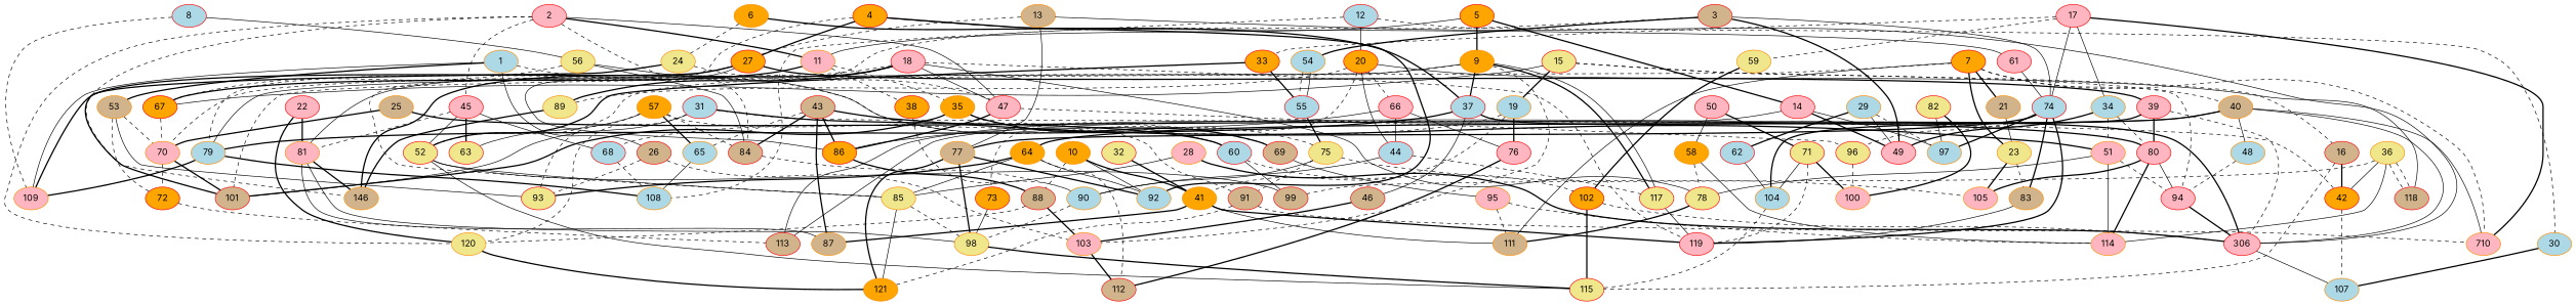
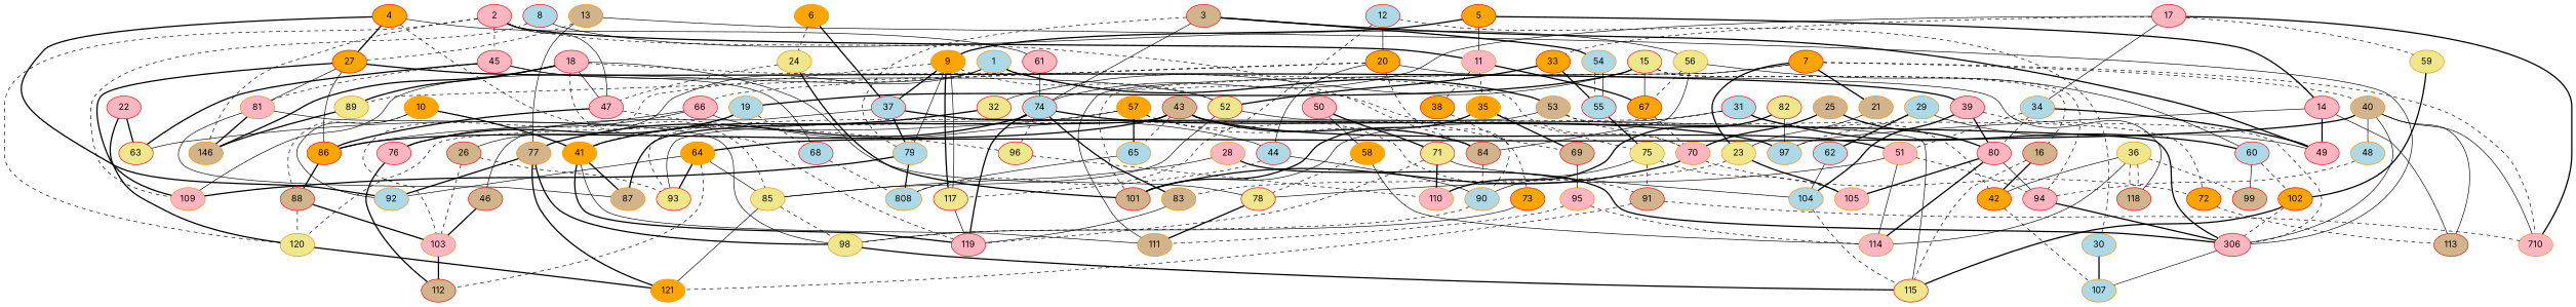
  graph {
    fontname=Inter
    node [color=red fillcolor=lightpink fontname=Inter style=filled]
    edge [fontname=Inter style=bold]
    1 [color=darkorange fillcolor=lightblue]
    26 [fillcolor=tan]
    53 [color=darkorange fillcolor=tan]
    69 [fillcolor=tan]
    109 [color=darkorange]
    103 [color=darkorange]
    93 [fillcolor=khaki]
    70 [color=darkorange]
    72 [fillcolor=orange]
    95 [color=darkorange]
    11 [color=darkorange]
    2
    45
    47
    84 [fillcolor=tan]
    n16 [color=darkorange fillcolor=tan label=146]
    120 [color=darkorange fillcolor=khaki]
    35 [color=darkorange fillcolor=orange]
    38 [fillcolor=orange]
    67 [fillcolor=orange]
    52 [fillcolor=khaki]
    68 [fillcolor=lightblue]
    81 [color=darkorange]
    63 [fillcolor=khaki]
    86 [fillcolor=orange]
    96 [fillcolor=khaki]
    90 [color=darkorange fillcolor=lightblue]
    121 [color=darkorange fillcolor=orange]
    3 [fillcolor=tan]
    49
    54 [color=darkorange fillcolor=lightblue]
    74 [fillcolor=lightblue]
    79 [color=darkorange fillcolor=lightblue]
    55 [fillcolor=lightblue]
    77 [color=darkorange fillcolor=tan]
    97 [color=darkorange fillcolor=lightblue]
    119
    83 [color=darkorange fillcolor=tan]
-   108 [color=darkorange fillcolor=lightblue]
+   108 [color=darkorange fillcolor=lightblue label=808]
    4 [fillcolor=orange]
    27 [fillcolor=orange]
    61
    85 [color=darkorange fillcolor=khaki]
    92 [color=darkorange fillcolor=lightblue]
    39
    98 [color=darkorange fillcolor=khaki]
    5 [fillcolor=orange]
    9 [color=darkorange fillcolor=orange]
    14
    37 [fillcolor=lightblue]
    117 [fillcolor=khaki]
    113 [fillcolor=tan]
    6 [color=darkorange fillcolor=orange]
    24 [color=darkorange fillcolor=khaki]
    101 [fillcolor=tan]
    n56 [label=306]
    46 [fillcolor=tan]
    7 [fillcolor=orange]
    21 [color=darkorange fillcolor=tan]
    23 [color=darkorange fillcolor=khaki]
    40 [color=darkorange fillcolor=tan]
    n62 [color=darkorange label=710]
    111 [color=darkorange fillcolor=tan]
    105 [color=darkorange]
    48 [color=darkorange fillcolor=lightblue]
    64 [color=darkorange fillcolor=orange]
    8 [fillcolor=lightblue]
    56 [color=darkorange fillcolor=khaki]
    60 [fillcolor=lightblue]
    115 [fillcolor=khaki]
    99 [fillcolor=tan]
    112 [fillcolor=tan]
    10 [color=darkorange fillcolor=orange]
    41 [color=darkorange fillcolor=orange]
    88 [fillcolor=tan]
    87 [color=darkorange fillcolor=tan]
    75 [color=darkorange fillcolor=khaki]
    12 [fillcolor=lightblue]
    20 [fillcolor=orange]
    30 [color=darkorange fillcolor=lightblue]
    89 [color=darkorange fillcolor=khaki]
    44 [fillcolor=lightblue]
    66
    73 [fillcolor=orange]
    118 [fillcolor=tan]
    107 [color=darkorange fillcolor=lightblue]
    13 [color=darkorange fillcolor=tan]
    15 [fillcolor=khaki]
    16 [fillcolor=tan]
    19 [color=darkorange fillcolor=lightblue]
    32 [fillcolor=khaki]
    94
    42 [fillcolor=orange]
    76
    17
    33 [fillcolor=orange]
    34 [color=darkorange fillcolor=lightblue]
    59 [color=darkorange fillcolor=khaki]
    80
    51 [color=darkorange]
    102 [fillcolor=orange]
    18
    78 [fillcolor=khaki]
    22
    31 [fillcolor=lightblue]
    25 [color=darkorange fillcolor=tan]
    114 [color=darkorange]
    104 [color=darkorange fillcolor=lightblue]
    28 [color=darkorange]
    29 [color=darkorange fillcolor=lightblue]
    62 [fillcolor=lightblue]
    91 [fillcolor=tan]
    36 [color=darkorange fillcolor=khaki]
    43 [fillcolor=tan]
    65 [color=darkorange fillcolor=lightblue]
-   100 [color=darkorange]
+   100 [color=darkorange label=110]
    58 [color=darkorange fillcolor=orange]
    50
    71 [fillcolor=khaki]
    57 [color=darkorange fillcolor=orange]
    82 [fillcolor=khaki]
    1 -- 26 [style=solid]
    1 -- 53
    1 -- 69 [style=dashed]
    1 -- 109 [style=solid]
    26 -- 103 [style=dashed]
    26 -- 93 [style=dashed]
    53 -- 93 [style=solid]
    53 -- 70 [style=dashed]
    53 -- 72 [style=dashed]
    69 -- 95 [style=solid]
    103 -- 112
    70 -- 72 [style=dashed]
    70 -- 101
    72 -- 113 [style=dashed]
    95 -- 111 [style=dashed]
    95 -- 114 [style=dashed]
    11 -- 35 [style=dashed]
    11 -- 38 [style=dashed]
    11 -- 67
    2 -- 11
    2 -- 45 [style=dashed]
    2 -- 47 [style=solid]
    2 -- 84 [style=dashed]
    2 -- n16 [style=dashed]
    2 -- 120 [style=dashed]
    45 -- 52 [style=solid]
    45 -- 68 [style=solid]
    45 -- 81 [style=dashed]
    45 -- 63
    47 -- 86
    47 -- 96 [style=dashed]
    84 -- 90 [style=dashed]
    120 -- 121
    35 -- 69
    35 -- 101
    35 -- 75 [style=dashed]
    38 -- 90 [style=dashed]
    67 -- 70 [style=dashed]
    52 -- 85 [style=solid]
    52 -- 115 [style=solid]
-   52 -- 99 [style=solid]
    68 -- 108 [style=dashed]
    81 -- n16
    81 -- 98 [style=solid]
    81 -- 87 [style=solid]
    86 -- 88
    96 -- 100 [style=dashed]
    90 -- 98 [style=dashed]
    3 -- 49
    3 -- 54
    3 -- 74 [style=solid]
    3 -- 79 [style=dashed]
    54 -- 55 [style=dashed]
    54 -- 55 [style=solid]
    74 -- 96 [style=dashed]
    74 -- 77
    74 -- 97
    74 -- 119
    74 -- 83
    79 -- 109
    79 -- 108
    55 -- 75
    77 -- 121
    77 -- 92
    77 -- 98
    83 -- 119 [style=solid]
    4 -- 27
    4 -- 61 [style=solid]
    4 -- 85 [style=dashed]
    4 -- 92
    27 -- 109
    27 -- 81 [style=solid]
    27 -- 86 [style=solid]
    27 -- 39
    61 -- 74 [style=solid]
    85 -- 121 [style=solid]
    85 -- 98 [style=dashed]
    39 -- n56 [style=dashed]
    39 -- 80
    39 -- 104
    98 -- 115
    5 -- 11 [style=solid]
    5 -- 9
    5 -- 14
    9 -- 103 [style=dashed]
    9 -- 52 [style=dashed]
    9 -- 79 [style=solid]
    9 -- 37
    9 -- 117
    9 -- 117 [style=solid]
    14 -- 49
    14 -- 97 [style=solid]
    14 -- 113 [style=solid]
    37 -- 79
    37 -- n56
    37 -- 46 [style=solid]
    117 -- 119 [style=solid]
    6 -- 37
    6 -- 24 [style=dashed]
    24 -- 47 [style=dashed]
    24 -- 101
    n56 -- 107 [style=solid]
    46 -- 103
    7 -- 101 [style=dashed]
    7 -- 21
    7 -- 23
    7 -- 40 [style=dashed]
    7 -- n62 [style=dashed]
    7 -- 111 [style=solid]
    21 -- 23 [style=solid]
    23 -- 83 [style=dashed]
    23 -- 105
    40 -- 113 [style=solid]
    40 -- n56 [style=solid]
    40 -- n62 [style=solid]
    40 -- 48 [style=solid]
    40 -- 64
    48 -- 94 [style=dashed]
    64 -- 93
    64 -- 85 [style=solid]
    64 -- 92 [style=solid]
    64 -- 112 [style=dashed]
    8 -- 109 [style=dashed]
    8 -- 56 [style=solid]
    56 -- 84 [style=solid]
    56 -- 67 [style=dashed]
    56 -- 60 [style=solid]
    60 -- 99 [style=solid]
    60 -- 102 [style=dashed]
    10 -- 92 [style=solid]
    10 -- 41
    10 -- 88 [style=dashed]
    41 -- 119
    41 -- 111 [style=solid]
    41 -- 87
    88 -- 103
    88 -- 120 [style=dashed]
    75 -- 90 [style=solid]
    75 -- 105 [style=dashed]
    75 -- 91 [style=dashed]
    12 -- 108 [style=dashed]
    12 -- 20 [style=solid]
    12 -- 30 [style=dashed]
    20 -- 89 [style=dashed]
    20 -- 44 [style=solid]
    20 -- 66 [style=dashed]
    20 -- 73 [style=dashed]
    20 -- 118 [style=solid]
    30 -- 107
    89 -- n16
    44 -- 90 [style=solid]
    44 -- 117 [style=dashed]
    66 -- 86 [style=solid]
    66 -- 44 [style=solid]
    66 -- 76 [style=solid]
    73 -- 98 [style=solid]
    13 -- 77 [style=solid]
    13 -- 27 [style=dashed]
    13 -- n56 [style=solid]
    15 -- 67 [style=solid]
    15 -- 16 [style=dashed]
    15 -- 19
+   15 -- 32 [style=solid]
    15 -- 94 [style=dashed]
    16 -- 115 [style=dashed]
    16 -- 42
    19 -- 68 [style=dashed]
    19 -- 41 [style=dashed]
    19 -- 76
    32 -- 41
    94 -- n56
    42 -- 107 [style=dashed]
    76 -- 112
    17 -- 74 [style=solid]
    17 -- n62
    17 -- 33 [style=dashed]
    17 -- 34 [style=solid]
    17 -- 59 [style=dashed]
    33 -- 52
    33 -- 55
    34 -- 49
    34 -- 80 [style=dashed]
    34 -- 51 [style=dashed]
    59 -- 102
    80 -- 105
    80 -- 94 [style=solid]
    80 -- 114
    51 -- 94 [style=dashed]
    51 -- 78 [style=solid]
    51 -- 114 [style=solid]
    102 -- n56 [style=dashed]
    102 -- 115
    18 -- 70 [style=dashed]
    18 -- 47 [style=solid]
    18 -- n16
    18 -- 119 [style=dashed]
    18 -- 89
    18 -- 78 [style=solid]
    78 -- 111
    22 -- 120
-   22 -- 81
+   22 -- 63
    31 -- 120 [style=dashed]
    31 -- 101 [style=solid]
    31 -- 60
    31 -- 42 [style=dashed]
    25 -- 70
    25 -- 80
    104 -- 115 [style=dashed]
    28 -- 85 [style=solid]
    28 -- n56
    29 -- 49 [style=solid]
    29 -- 97 [style=dashed]
    29 -- 62
    62 -- 104 [style=solid]
    91 -- 121 [style=dashed]
    91 -- n62 [style=dashed]
    36 -- 99 [style=dashed]
    36 -- 118 [style=dashed]
    36 -- 118 [style=dashed]
    36 -- 42 [style=solid]
    36 -- 114 [style=solid]
    43 -- 84
    43 -- 86
    43 -- 87
    43 -- 51
    43 -- 65 [style=dashed]
    65 -- 108 [style=solid]
    58 -- 78 [style=dashed]
    58 -- 114 [style=solid]
    50 -- 58 [style=solid]
    50 -- 71
    71 -- 119 [style=dashed]
    71 -- 104 [style=solid]
    71 -- 100
    57 -- 93 [style=dashed]
    57 -- 84 [style=dashed]
    57 -- 63 [style=solid]
    57 -- 91 [style=dashed]
    57 -- 65
    82 -- 97 [style=solid]
    82 -- 100
  }
